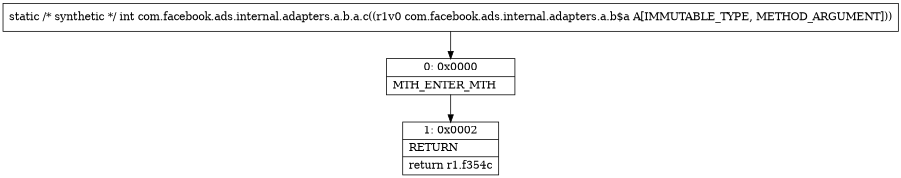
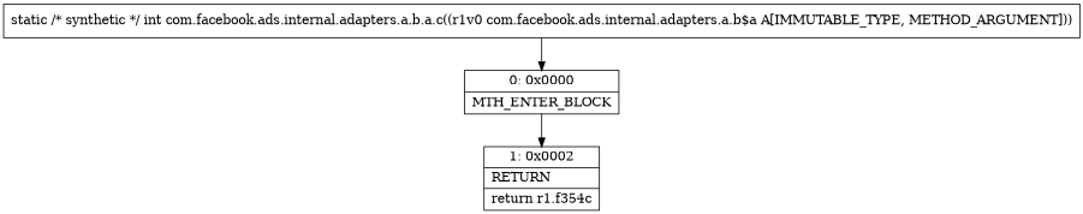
  digraph {
    node [shape=record]
-   n1 [label="{0\:\ 0x0000|MTH_ENTER_MTH\l}"]
+   n1 [label="{0\:\ 0x0000|MTH_ENTER_BLOCK\l}"]
    n2 [label="{1\:\ 0x0002|RETURN\l|return r1.f354c\l}"]
    n3 [label="{static \/* synthetic *\/ int com.facebook.ads.internal.adapters.a.b.a.c((r1v0 com.facebook.ads.internal.adapters.a.b$a A[IMMUTABLE_TYPE, METHOD_ARGUMENT])) }"]
    n1 -> n2
    n3 -> n1
  }
